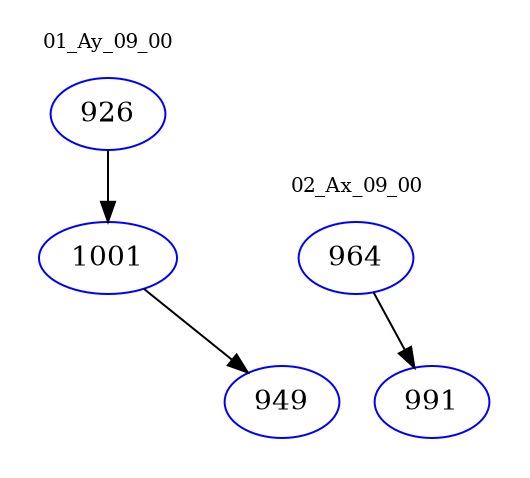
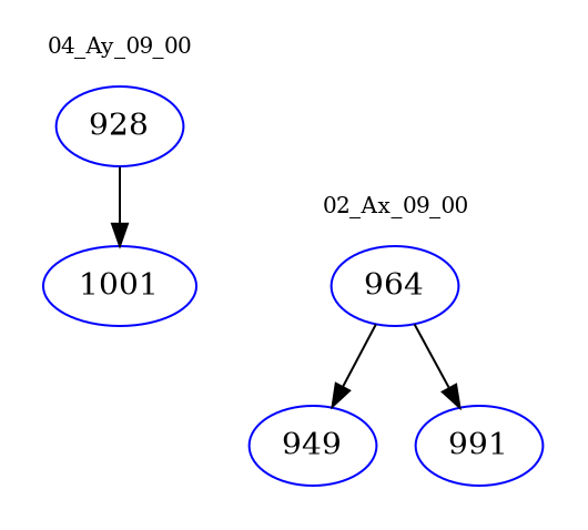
  digraph {
    node [color=blue]
    edge [color=black]
-   n1 [label=926]
+   n1 [label=928]
    n2 [label=1001]
    n3 [label=964]
    n4 [label=949]
    n5 [label=991]
    subgraph cluster_1 {
      color=white
      fontsize=10
-     label="01_Ay_09_00"
+     label="04_Ay_09_00"
      n1
      n2
    }
    subgraph cluster_2 {
      color=white
      fontsize=10
      label="02_Ax_09_00"
      n3
      n4
      n5
    }
    n1 -> n2
-   n2 -> n4
+   n3 -> n4
    n3 -> n5
  }
